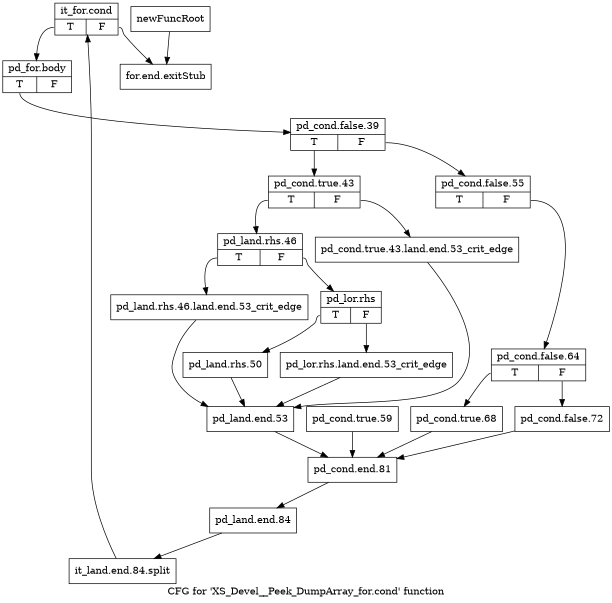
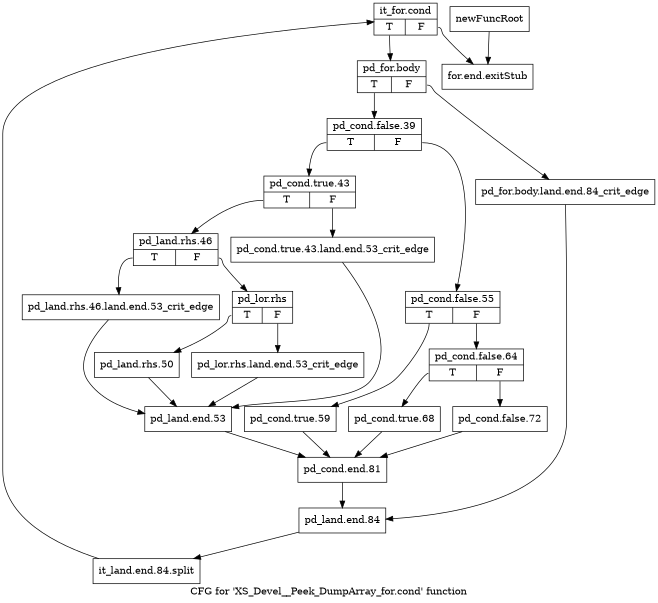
  digraph {
    label="CFG for 'XS_Devel__Peek_DumpArray_for.cond' function"
    node [shape=record]
    n1 [label="{newFuncRoot}"]
    n2 [label="{for.end.exitStub}"]
    n3 [label="{it_for.cond|{<s0>T|<s1>F}}"]
    n4 [label="{pd_for.body|{<s0>T|<s1>F}}"]
    n5 [label="{pd_cond.false.39|{<s0>T|<s1>F}}"]
+   n6 [label="{pd_for.body.land.end.84_crit_edge}"]
    n7 [label="{pd_cond.true.43|{<s0>T|<s1>F}}"]
    n8 [label="{pd_cond.false.55|{<s0>T|<s1>F}}"]
    n9 [label="{pd_land.end.84}"]
    n10 [label="{pd_land.rhs.46|{<s0>T|<s1>F}}"]
    n11 [label="{pd_cond.true.43.land.end.53_crit_edge}"]
    n12 [label="{pd_cond.true.59}"]
    n13 [label="{pd_cond.false.64|{<s0>T|<s1>F}}"]
    n14 [label="{it_land.end.84.split}"]
    n15 [label="{pd_land.rhs.46.land.end.53_crit_edge}"]
    n16 [label="{pd_lor.rhs|{<s0>T|<s1>F}}"]
    n17 [label="{pd_land.end.53}"]
    n18 [label="{pd_cond.end.81}"]
    n19 [label="{pd_cond.true.68}"]
    n20 [label="{pd_cond.false.72}"]
    n21 [label="{pd_land.rhs.50}"]
    n22 [label="{pd_lor.rhs.land.end.53_crit_edge}"]
    n1 -> n2
    n3 -> n2 [tailport=s1]
    n3 -> n4 [tailport=s0]
    n4 -> n5 [tailport=s0]
+   n4 -> n6 [tailport=s1]
    n5 -> n7 [tailport=s0]
    n5 -> n8 [tailport=s1]
+   n6 -> n9
    n7 -> n10 [tailport=s0]
    n7 -> n11 [tailport=s1]
+   n8 -> n12 [tailport=s0]
    n8 -> n13 [tailport=s1]
    n9 -> n14
    n10 -> n15 [tailport=s0]
    n10 -> n16 [tailport=s1]
    n11 -> n17
    n12 -> n18
    n13 -> n19 [tailport=s0]
    n13 -> n20 [tailport=s1]
    n14 -> n3
    n15 -> n17
    n16 -> n21 [tailport=s0]
    n16 -> n22 [tailport=s1]
    n17 -> n18
    n18 -> n9
    n19 -> n18
    n20 -> n18
    n21 -> n17
    n22 -> n17
  }
